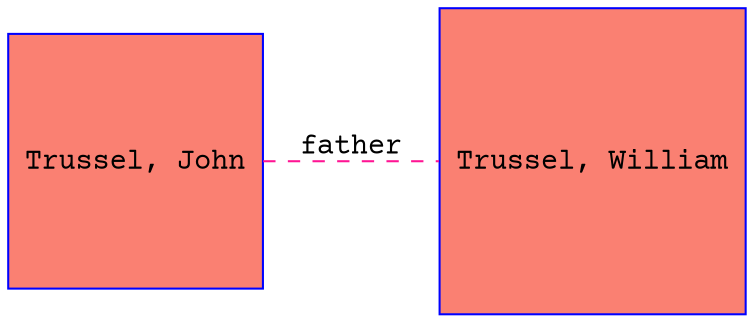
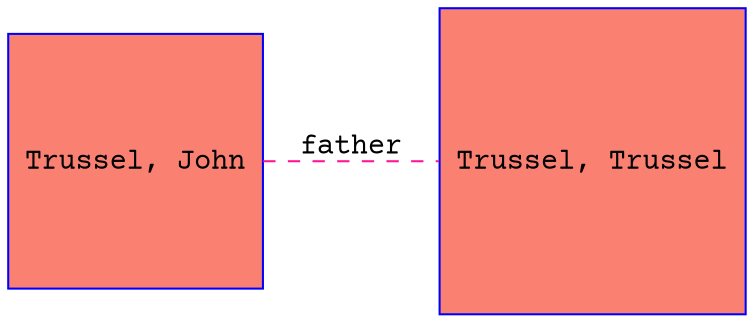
  digraph {
    rankdir=LR
    fontname="Courier Prime"
    node [color=blue regular=1 shape=box style=filled fillcolor=salmon fontname="Courier Prime"]
    n1 [label="Trussel, John"]
-   n2 [label="Trussel, William"]
+   n2 [label="Trussel, Trussel"]
    n1 -> n2 [arrowsize=0.0 dir=none label=father color=deeppink style=dashed fontname="Courier Prime"]
  }
